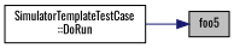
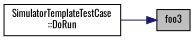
  digraph {
    rankdir=RL
    fontname=Oswald
    node [color=black fontname=Oswald fontsize=10 shape=record style=filled]
-   n1 [fillcolor=grey75 fontcolor=black height=0.2 label=foo5 width=0.4]
+   n1 [fillcolor=grey75 fontcolor=black height=0.2 label=foo3 width=0.4]
    n2 [fillcolor=white height=0.2 label="SimulatorTemplateTestCase\l::DoRun" width=0.4]
    n1 -> n2 [color=midnightblue dir=back fontname=Oswald fontsize=10 labelfontname=Helvetica labelfontsize=10 style=solid]
  }
